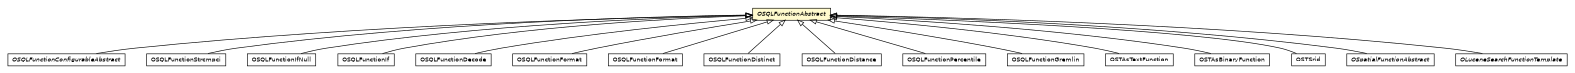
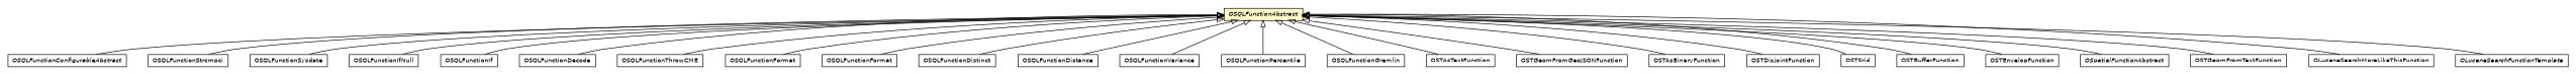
  digraph {
    nodesep=0.25
    ranksep=0.5
    node [fontcolor=black fontname=Helvetica fontsize=10.0 shape=plaintext]
    edge [arrowtail=empty dir=back fontname=Helvetica fontsize=10 headport=p labelfontname=Helvetica labelfontsize=10 tailport=p]
    n1 [label=<<table title="com.orientechnologies.orient.core.sql.functions.OSQLFunctionAbstract" border="0" cellborder="1" cellspacing="0" cellpadding="2" port="p" bgcolor="lemonChiffon" href="./OSQLFunctionAbstract.html"> 		<tr><td><table border="0" cellspacing="0" cellpadding="1"> <tr><td align="center" balign="center"><font face="Helvetica-Oblique"> OSQLFunctionAbstract </font></td></tr> 		</table></td></tr> 		</table>>]
    n2 [label=<<table title="com.orientechnologies.orient.core.sql.functions.OSQLFunctionConfigurableAbstract" border="0" cellborder="1" cellspacing="0" cellpadding="2" port="p" href="./OSQLFunctionConfigurableAbstract.html"> 		<tr><td><table border="0" cellspacing="0" cellpadding="1"> <tr><td align="center" balign="center"><font face="Helvetica-Oblique"> OSQLFunctionConfigurableAbstract </font></td></tr> 		</table></td></tr> 		</table>>]
    n3 [label=<<table title="com.orientechnologies.orient.core.sql.functions.misc.OSQLFunctionStrcmpci" border="0" cellborder="1" cellspacing="0" cellpadding="2" port="p" href="./misc/OSQLFunctionStrcmpci.html"> 		<tr><td><table border="0" cellspacing="0" cellpadding="1"> <tr><td align="center" balign="center"> OSQLFunctionStrcmpci </td></tr> 		</table></td></tr> 		</table>>]
+   n4 [label=<<table title="com.orientechnologies.orient.core.sql.functions.misc.OSQLFunctionSysdate" border="0" cellborder="1" cellspacing="0" cellpadding="2" port="p" href="./misc/OSQLFunctionSysdate.html"> 		<tr><td><table border="0" cellspacing="0" cellpadding="1"> <tr><td align="center" balign="center"> OSQLFunctionSysdate </td></tr> 		</table></td></tr> 		</table>>]
    n5 [label=<<table title="com.orientechnologies.orient.core.sql.functions.misc.OSQLFunctionIfNull" border="0" cellborder="1" cellspacing="0" cellpadding="2" port="p" href="./misc/OSQLFunctionIfNull.html"> 		<tr><td><table border="0" cellspacing="0" cellpadding="1"> <tr><td align="center" balign="center"> OSQLFunctionIfNull </td></tr> 		</table></td></tr> 		</table>>]
    n6 [label=<<table title="com.orientechnologies.orient.core.sql.functions.misc.OSQLFunctionIf" border="0" cellborder="1" cellspacing="0" cellpadding="2" port="p" href="./misc/OSQLFunctionIf.html"> 		<tr><td><table border="0" cellspacing="0" cellpadding="1"> <tr><td align="center" balign="center"> OSQLFunctionIf </td></tr> 		</table></td></tr> 		</table>>]
    n7 [label=<<table title="com.orientechnologies.orient.core.sql.functions.misc.OSQLFunctionDecode" border="0" cellborder="1" cellspacing="0" cellpadding="2" port="p" href="./misc/OSQLFunctionDecode.html"> 		<tr><td><table border="0" cellspacing="0" cellpadding="1"> <tr><td align="center" balign="center"> OSQLFunctionDecode </td></tr> 		</table></td></tr> 		</table>>]
+   n8 [label=<<table title="com.orientechnologies.orient.core.sql.functions.misc.OSQLFunctionThrowCME" border="0" cellborder="1" cellspacing="0" cellpadding="2" port="p" href="./misc/OSQLFunctionThrowCME.html"> 		<tr><td><table border="0" cellspacing="0" cellpadding="1"> <tr><td align="center" balign="center"> OSQLFunctionThrowCME </td></tr> 		</table></td></tr> 		</table>>]
    n9 [label=<<table title="com.orientechnologies.orient.core.sql.functions.misc.OSQLFunctionFormat" border="0" cellborder="1" cellspacing="0" cellpadding="2" port="p" href="./misc/OSQLFunctionFormat.html"> 		<tr><td><table border="0" cellspacing="0" cellpadding="1"> <tr><td align="center" balign="center"> OSQLFunctionFormat </td></tr> 		</table></td></tr> 		</table>>]
    n10 [label=<<table title="com.orientechnologies.orient.core.sql.functions.text.OSQLFunctionFormat" border="0" cellborder="1" cellspacing="0" cellpadding="2" port="p" href="./text/OSQLFunctionFormat.html"> 		<tr><td><table border="0" cellspacing="0" cellpadding="1"> <tr><td align="center" balign="center"> OSQLFunctionFormat </td></tr> 		</table></td></tr> 		</table>>]
    n11 [label=<<table title="com.orientechnologies.orient.core.sql.functions.coll.OSQLFunctionDistinct" border="0" cellborder="1" cellspacing="0" cellpadding="2" port="p" href="./coll/OSQLFunctionDistinct.html"> 		<tr><td><table border="0" cellspacing="0" cellpadding="1"> <tr><td align="center" balign="center"> OSQLFunctionDistinct </td></tr> 		</table></td></tr> 		</table>>]
    n12 [label=<<table title="com.orientechnologies.orient.core.sql.functions.geo.OSQLFunctionDistance" border="0" cellborder="1" cellspacing="0" cellpadding="2" port="p" href="./geo/OSQLFunctionDistance.html"> 		<tr><td><table border="0" cellspacing="0" cellpadding="1"> <tr><td align="center" balign="center"> OSQLFunctionDistance </td></tr> 		</table></td></tr> 		</table>>]
+   n13 [label=<<table title="com.orientechnologies.orient.core.sql.functions.stat.OSQLFunctionVariance" border="0" cellborder="1" cellspacing="0" cellpadding="2" port="p" href="./stat/OSQLFunctionVariance.html"> 		<tr><td><table border="0" cellspacing="0" cellpadding="1"> <tr><td align="center" balign="center"> OSQLFunctionVariance </td></tr> 		</table></td></tr> 		</table>>]
    n14 [label=<<table title="com.orientechnologies.orient.core.sql.functions.stat.OSQLFunctionPercentile" border="0" cellborder="1" cellspacing="0" cellpadding="2" port="p" href="./stat/OSQLFunctionPercentile.html"> 		<tr><td><table border="0" cellspacing="0" cellpadding="1"> <tr><td align="center" balign="center"> OSQLFunctionPercentile </td></tr> 		</table></td></tr> 		</table>>]
    n15 [label=<<table title="com.orientechnologies.orient.graph.sql.functions.OSQLFunctionGremlin" border="0" cellborder="1" cellspacing="0" cellpadding="2" port="p" href="../../../graph/sql/functions/OSQLFunctionGremlin.html"> 		<tr><td><table border="0" cellspacing="0" cellpadding="1"> <tr><td align="center" balign="center"> OSQLFunctionGremlin </td></tr> 		</table></td></tr> 		</table>>]
    n16 [label=<<table title="com.orientechnologies.spatial.functions.OSTAsTextFunction" border="0" cellborder="1" cellspacing="0" cellpadding="2" port="p" href="../../../../spatial/functions/OSTAsTextFunction.html"> 		<tr><td><table border="0" cellspacing="0" cellpadding="1"> <tr><td align="center" balign="center"> OSTAsTextFunction </td></tr> 		</table></td></tr> 		</table>>]
+   n17 [label=<<table title="com.orientechnologies.spatial.functions.OSTGeomFromGeoJSONFunction" border="0" cellborder="1" cellspacing="0" cellpadding="2" port="p" href="../../../../spatial/functions/OSTGeomFromGeoJSONFunction.html"> 		<tr><td><table border="0" cellspacing="0" cellpadding="1"> <tr><td align="center" balign="center"> OSTGeomFromGeoJSONFunction </td></tr> 		</table></td></tr> 		</table>>]
    n18 [label=<<table title="com.orientechnologies.spatial.functions.OSTAsBinaryFunction" border="0" cellborder="1" cellspacing="0" cellpadding="2" port="p" href="../../../../spatial/functions/OSTAsBinaryFunction.html"> 		<tr><td><table border="0" cellspacing="0" cellpadding="1"> <tr><td align="center" balign="center"> OSTAsBinaryFunction </td></tr> 		</table></td></tr> 		</table>>]
+   n19 [label=<<table title="com.orientechnologies.spatial.functions.OSTDisjointFunction" border="0" cellborder="1" cellspacing="0" cellpadding="2" port="p" href="../../../../spatial/functions/OSTDisjointFunction.html"> 		<tr><td><table border="0" cellspacing="0" cellpadding="1"> <tr><td align="center" balign="center"> OSTDisjointFunction </td></tr> 		</table></td></tr> 		</table>>]
    n20 [label=<<table title="com.orientechnologies.spatial.functions.OSTSrid" border="0" cellborder="1" cellspacing="0" cellpadding="2" port="p" href="../../../../spatial/functions/OSTSrid.html"> 		<tr><td><table border="0" cellspacing="0" cellpadding="1"> <tr><td align="center" balign="center"> OSTSrid </td></tr> 		</table></td></tr> 		</table>>]
+   n21 [label=<<table title="com.orientechnologies.spatial.functions.OSTBufferFunction" border="0" cellborder="1" cellspacing="0" cellpadding="2" port="p" href="../../../../spatial/functions/OSTBufferFunction.html"> 		<tr><td><table border="0" cellspacing="0" cellpadding="1"> <tr><td align="center" balign="center"> OSTBufferFunction </td></tr> 		</table></td></tr> 		</table>>]
+   n22 [label=<<table title="com.orientechnologies.spatial.functions.OSTEnvelopFunction" border="0" cellborder="1" cellspacing="0" cellpadding="2" port="p" href="../../../../spatial/functions/OSTEnvelopFunction.html"> 		<tr><td><table border="0" cellspacing="0" cellpadding="1"> <tr><td align="center" balign="center"> OSTEnvelopFunction </td></tr> 		</table></td></tr> 		</table>>]
    n23 [label=<<table title="com.orientechnologies.spatial.functions.OSpatialFunctionAbstract" border="0" cellborder="1" cellspacing="0" cellpadding="2" port="p" href="../../../../spatial/functions/OSpatialFunctionAbstract.html"> 		<tr><td><table border="0" cellspacing="0" cellpadding="1"> <tr><td align="center" balign="center"><font face="Helvetica-Oblique"> OSpatialFunctionAbstract </font></td></tr> 		</table></td></tr> 		</table>>]
+   n24 [label=<<table title="com.orientechnologies.spatial.functions.OSTGeomFromTextFunction" border="0" cellborder="1" cellspacing="0" cellpadding="2" port="p" href="../../../../spatial/functions/OSTGeomFromTextFunction.html"> 		<tr><td><table border="0" cellspacing="0" cellpadding="1"> <tr><td align="center" balign="center"> OSTGeomFromTextFunction </td></tr> 		</table></td></tr> 		</table>>]
+   n25 [label=<<table title="com.orientechnologies.lucene.functions.OLuceneSearchMoreLikeThisFunction" border="0" cellborder="1" cellspacing="0" cellpadding="2" port="p" href="../../../../lucene/functions/OLuceneSearchMoreLikeThisFunction.html"> 		<tr><td><table border="0" cellspacing="0" cellpadding="1"> <tr><td align="center" balign="center"> OLuceneSearchMoreLikeThisFunction </td></tr> 		</table></td></tr> 		</table>>]
    n26 [label=<<table title="com.orientechnologies.lucene.functions.OLuceneSearchFunctionTemplate" border="0" cellborder="1" cellspacing="0" cellpadding="2" port="p" href="../../../../lucene/functions/OLuceneSearchFunctionTemplate.html"> 		<tr><td><table border="0" cellspacing="0" cellpadding="1"> <tr><td align="center" balign="center"><font face="Helvetica-Oblique"> OLuceneSearchFunctionTemplate </font></td></tr> 		</table></td></tr> 		</table>>]
    n1 -> n2
    n1 -> n3
+   n1 -> n4
    n1 -> n5
    n1 -> n6
    n1 -> n7
+   n1 -> n8
    n1 -> n9
    n1 -> n10
    n1 -> n11
    n1 -> n12
+   n1 -> n13
    n1 -> n14
    n1 -> n15
    n1 -> n16
+   n1 -> n17
    n1 -> n18
+   n1 -> n19
    n1 -> n20
+   n1 -> n21
+   n1 -> n22
    n1 -> n23
+   n1 -> n24
+   n1 -> n25
    n1 -> n26
  }
